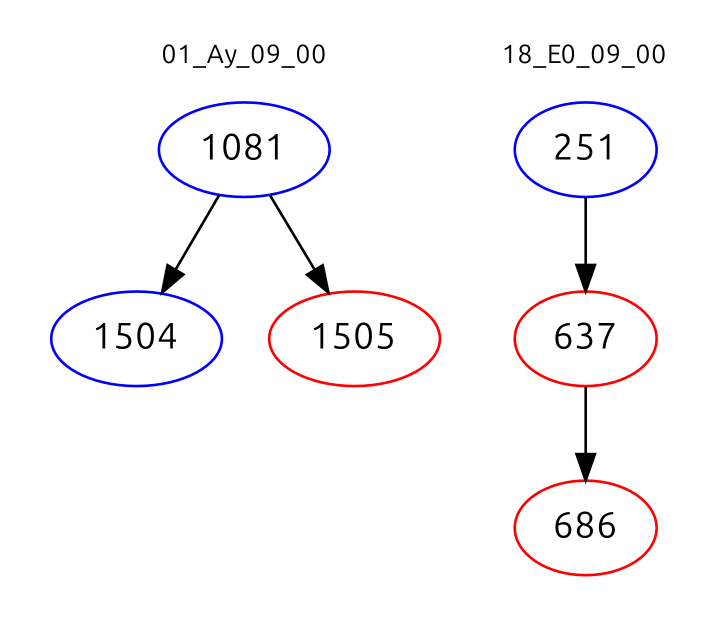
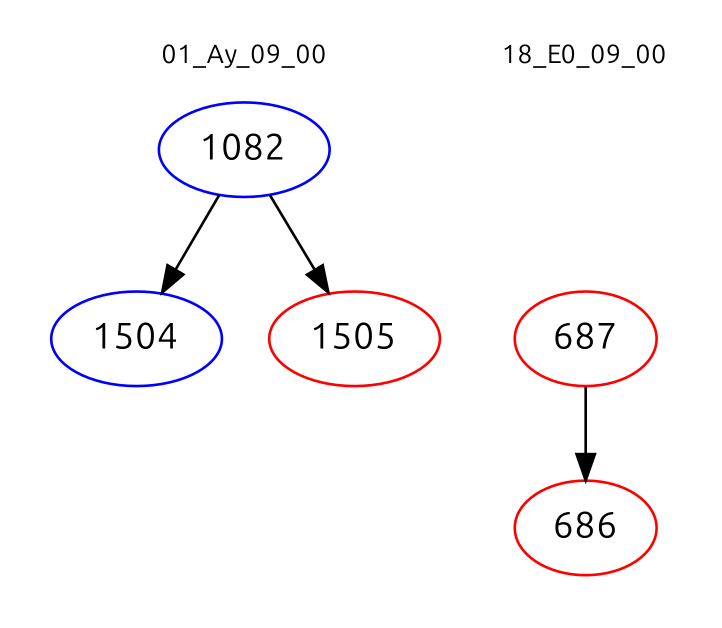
  digraph {
    fontname=Ubuntu
    node [color=blue fontname=Ubuntu]
    edge [color=black fontname=Ubuntu]
-   n1 [label=1081]
+   n1 [label=1082]
    n2 [label=1504]
    n3 [color=red label=1505]
-   n4 [label=251]
    n5 [color=red label=686]
-   n6 [color=red label=637]
+   n6 [color=red label=687]
    subgraph cluster_1 {
      color=white
      fontsize=10
      label="01_Ay_09_00"
      n1
      n2
      n3
    }
    subgraph cluster_2 {
      color=white
      fontsize=10
      label="18_E0_09_00"
-     n4
      n5
      n6
    }
    n1 -> n2
    n1 -> n3
-   n4 -> n6
    n6 -> n5
  }
